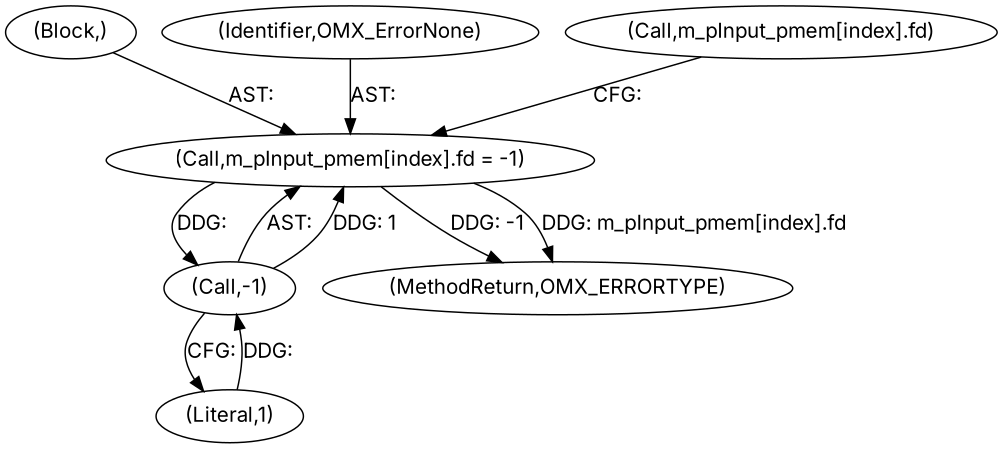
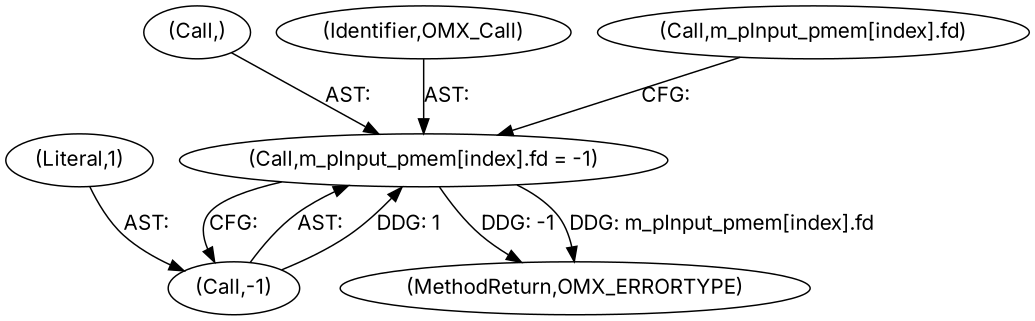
  digraph {
    fontname=Inter
    node [fontname=Inter]
    edge [fontname=Inter]
    n1 [label="(Call,m_pInput_pmem[index].fd = -1)"]
    n2 [label="(Call,-1)"]
    n3 [label="(MethodReturn,OMX_ERRORTYPE)"]
    n4 [label="(Literal,1)"]
-   n5 [label="(Block,)"]
-   n6 [label="(Identifier,OMX_ErrorNone)"]
+   n5 [label="(Call,)"]
+   n6 [label="(Identifier,OMX_Call)"]
    n7 [label="(Call,m_pInput_pmem[index].fd)"]
-   n1 -> n2 [label="DDG: "]
+   n1 -> n2 [label="CFG: "]
    n1 -> n3 [label="DDG: -1"]
    n1 -> n3 [label="DDG: m_pInput_pmem[index].fd"]
    n2 -> n1 [label="AST: "]
    n2 -> n1 [label="DDG: 1"]
-   n2 -> n4 [label="CFG: "]
-   n4 -> n2 [label="DDG: "]
+   n4 -> n2 [label="AST: "]
    n5 -> n1 [label="AST: "]
    n6 -> n1 [label="AST: "]
    n7 -> n1 [label="CFG: "]
  }
